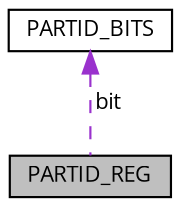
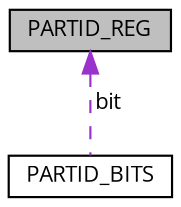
  digraph {
    fontname="Open Sans"
    node [color=black fontname="Open Sans" fontsize=10 shape=record style=filled]
    n1 [fillcolor=grey75 fontcolor=black height=0.2 label=PARTID_REG width=0.4]
    n2 [fillcolor=white height=0.2 label=PARTID_BITS width=0.4]
-   n2 -> n1 [color=darkorchid3 dir=back fontname="Open Sans" fontsize=10 label=" bit" labelfontname=Helvetica labelfontsize=10 style=dashed]
+   n1 -> n2 [color=darkorchid3 dir=back fontname="Open Sans" fontsize=10 label=" bit" labelfontname=Helvetica labelfontsize=10 style=dashed]
  }
